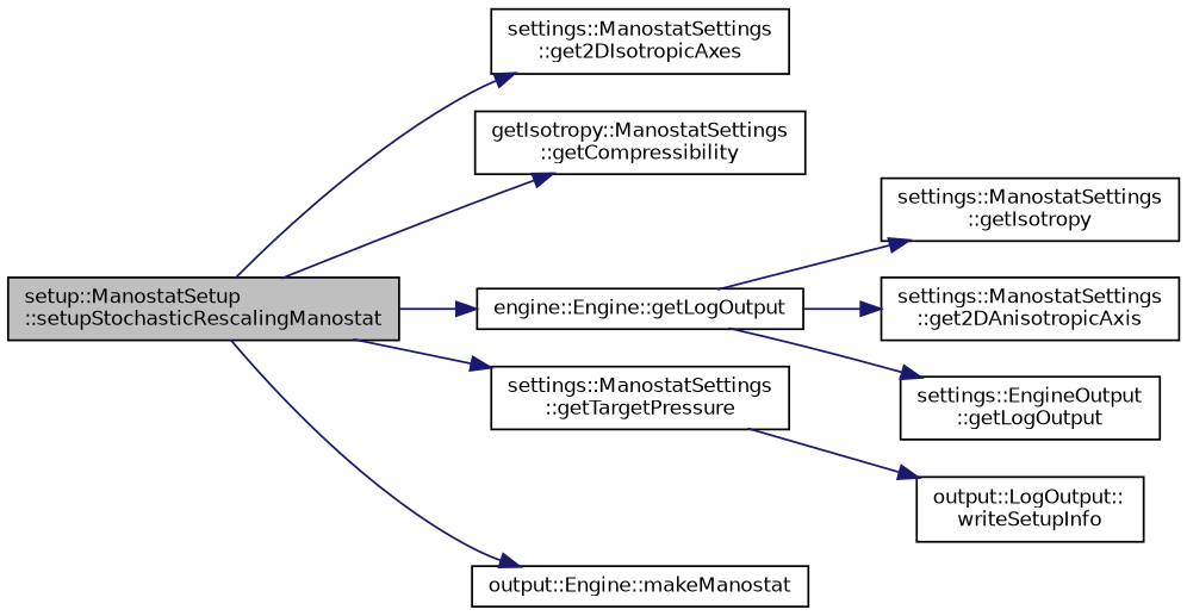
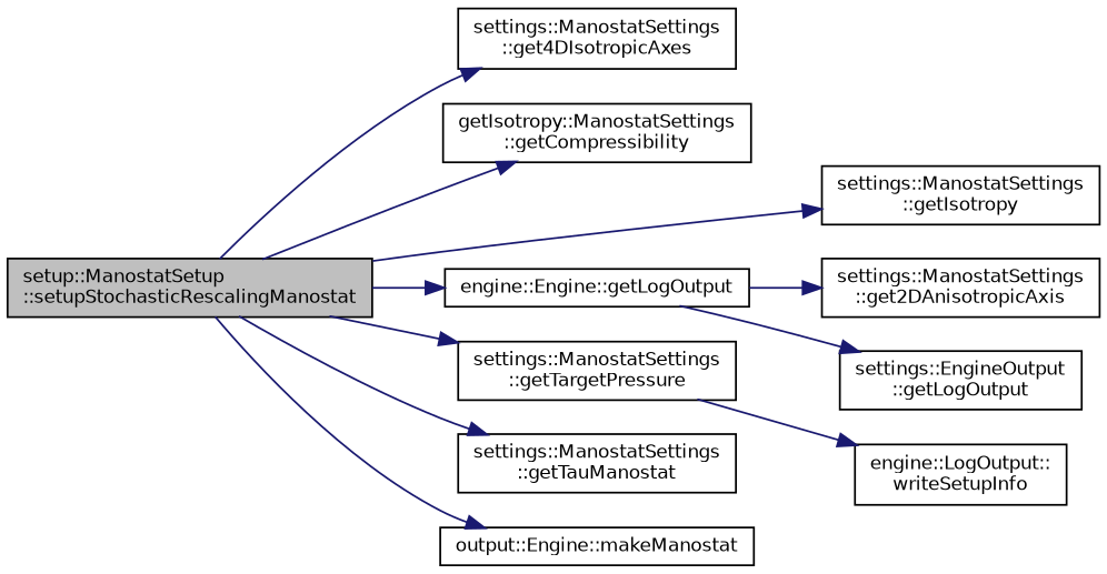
  digraph {
    rankdir=LR
    node [color=black fillcolor=white fontname=Helvetica fontsize=10 shape=record style=filled]
    edge [color=midnightblue fontname=Helvetica fontsize=10 labelfontname=Helvetica labelfontsize=10 style=solid]
    n1 [fillcolor=grey75 fontcolor=black height=0.2 label="setup::ManostatSetup\l::setupStochasticRescalingManostat" width=0.4]
-   n2 [height=0.2 label="settings::ManostatSettings\l::get2DIsotropicAxes" width=0.4]
+   n2 [height=0.2 label="settings::ManostatSettings\l::get4DIsotropicAxes" width=0.4]
    n3 [height=0.2 label="getIsotropy::ManostatSettings\l::getCompressibility" width=0.4]
    n4 [height=0.2 label="settings::ManostatSettings\l::getIsotropy" width=0.4]
    n5 [height=0.2 label="engine::Engine::getLogOutput" width=0.4]
    n6 [height=0.2 label="settings::ManostatSettings\l::getTargetPressure" width=0.4]
+   n7 [height=0.2 label="settings::ManostatSettings\l::getTauManostat" width=0.4]
    n8 [height=0.2 label="output::Engine::makeManostat" width=0.4]
    n9 [height=0.2 label="settings::ManostatSettings\l::get2DAnisotropicAxis" width=0.4]
    n10 [height=0.2 label="settings::EngineOutput\l::getLogOutput" width=0.4]
-   n11 [height=0.2 label="output::LogOutput::\lwriteSetupInfo" width=0.4]
+   n11 [height=0.2 label="engine::LogOutput::\lwriteSetupInfo" width=0.4]
    n1 -> n2
    n1 -> n3
-   n5 -> n4
+   n1 -> n4
    n1 -> n5
    n1 -> n6
+   n1 -> n7
    n1 -> n8
    n5 -> n9
    n5 -> n10
    n6 -> n11
  }
